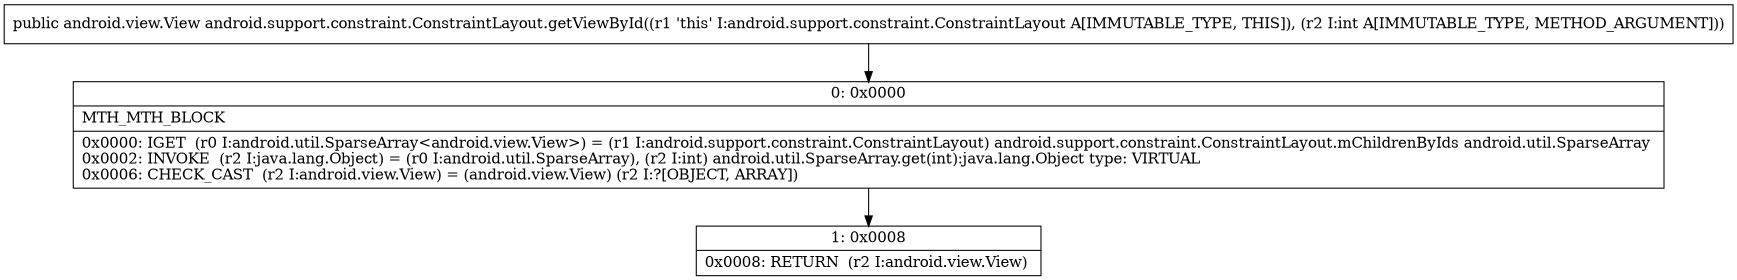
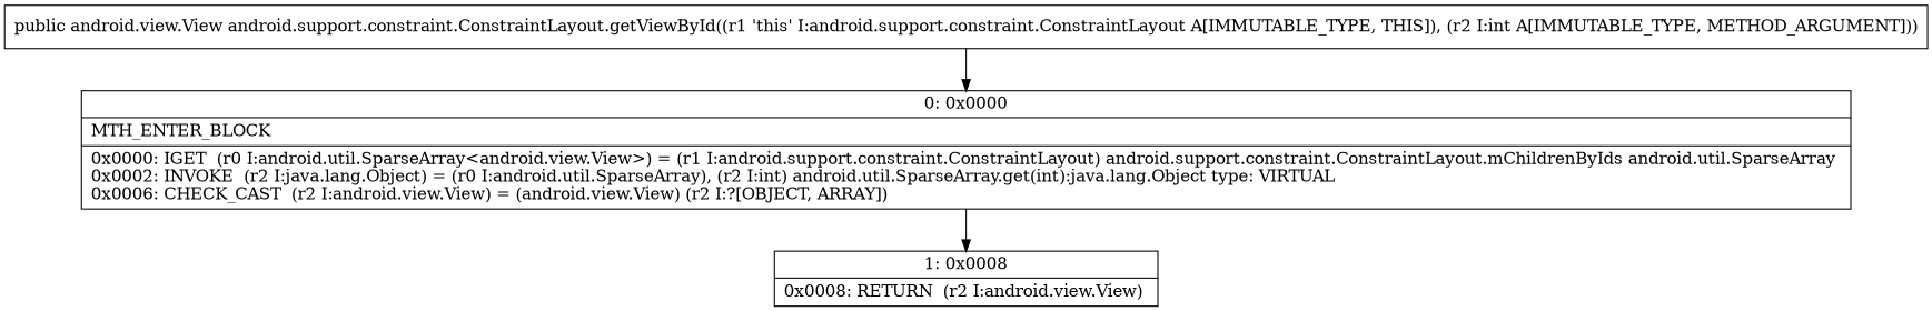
  digraph {
    node [shape=record]
-   n1 [label="{0\:\ 0x0000|MTH_MTH_BLOCK\l|0x0000: IGET  (r0 I:android.util.SparseArray\<android.view.View\>) = (r1 I:android.support.constraint.ConstraintLayout) android.support.constraint.ConstraintLayout.mChildrenByIds android.util.SparseArray \l0x0002: INVOKE  (r2 I:java.lang.Object) = (r0 I:android.util.SparseArray), (r2 I:int) android.util.SparseArray.get(int):java.lang.Object type: VIRTUAL \l0x0006: CHECK_CAST  (r2 I:android.view.View) = (android.view.View) (r2 I:?[OBJECT, ARRAY]) \l}"]
+   n1 [label="{0\:\ 0x0000|MTH_ENTER_BLOCK\l|0x0000: IGET  (r0 I:android.util.SparseArray\<android.view.View\>) = (r1 I:android.support.constraint.ConstraintLayout) android.support.constraint.ConstraintLayout.mChildrenByIds android.util.SparseArray \l0x0002: INVOKE  (r2 I:java.lang.Object) = (r0 I:android.util.SparseArray), (r2 I:int) android.util.SparseArray.get(int):java.lang.Object type: VIRTUAL \l0x0006: CHECK_CAST  (r2 I:android.view.View) = (android.view.View) (r2 I:?[OBJECT, ARRAY]) \l}"]
    n2 [label="{1\:\ 0x0008|0x0008: RETURN  (r2 I:android.view.View) \l}"]
    n3 [label="{public android.view.View android.support.constraint.ConstraintLayout.getViewById((r1 'this' I:android.support.constraint.ConstraintLayout A[IMMUTABLE_TYPE, THIS]), (r2 I:int A[IMMUTABLE_TYPE, METHOD_ARGUMENT])) }"]
    n1 -> n2
    n3 -> n1
  }
